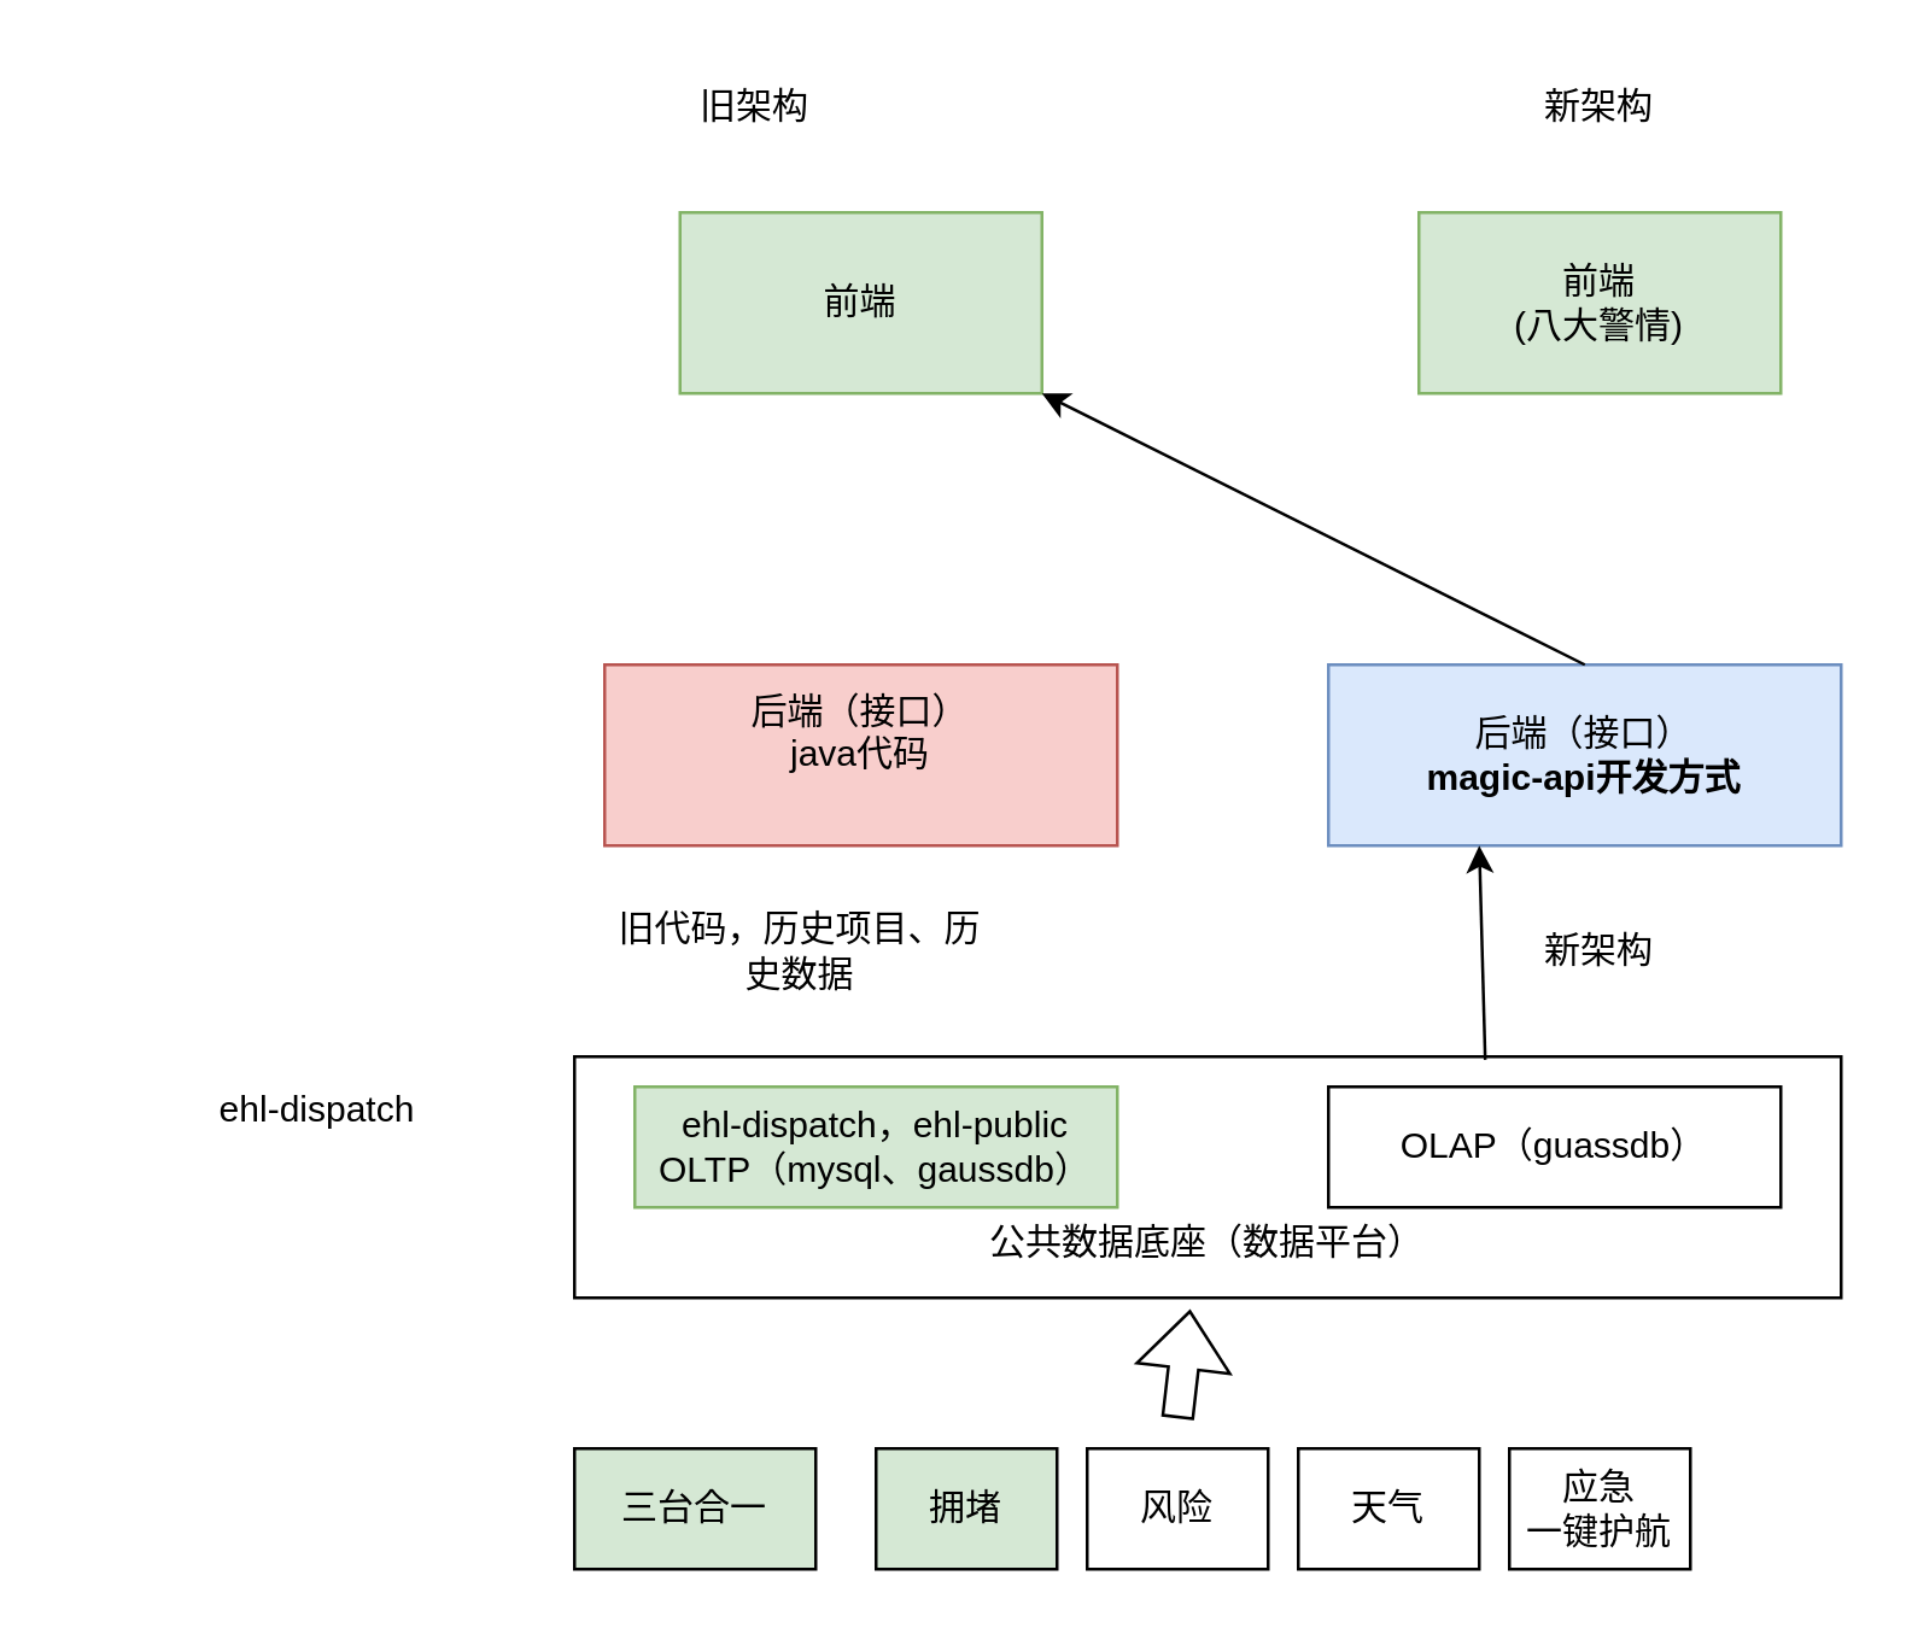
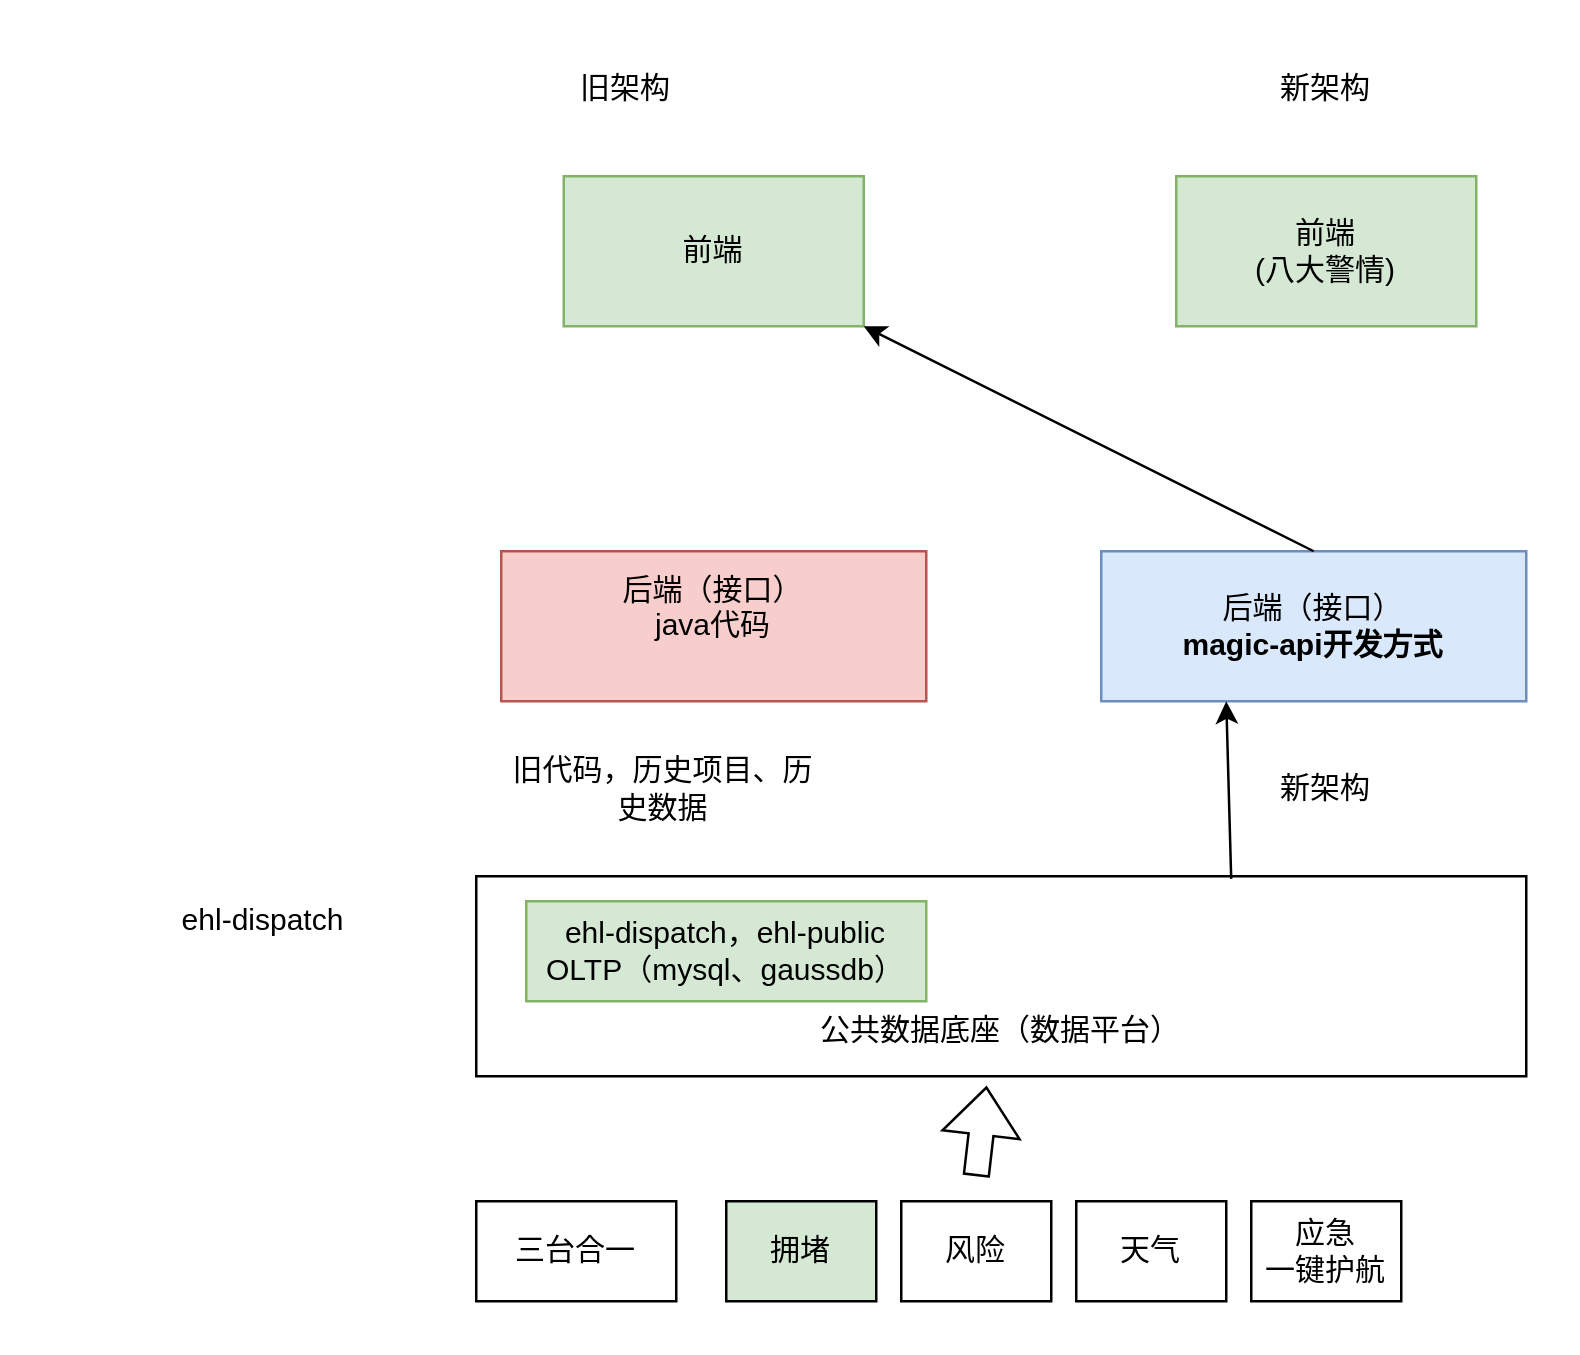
  <mxCell id="0" />
  <mxCell id="1" parent="0" />
  <mxCell id="2" value="后端（接口）&lt;div&gt;java代码&lt;br&gt;&lt;div&gt;&lt;br&gt;&lt;/div&gt;&lt;/div&gt;" style="rounded=0;whiteSpace=wrap;html=1;fillColor=#f8cecc;strokeColor=#b85450;" vertex="1" parent="1"><mxGeometry x="200" y="220" width="170" height="60" as="geometry" /></mxCell>
  <mxCell id="3" value="前端" style="rounded=0;whiteSpace=wrap;html=1;fillColor=#d5e8d4;strokeColor=#82b366;" vertex="1" parent="1"><mxGeometry x="225" y="70" width="120" height="60" as="geometry" /></mxCell>
  <mxCell id="4" value="旧架构" style="text;html=1;align=center;verticalAlign=middle;whiteSpace=wrap;rounded=0;" vertex="1" parent="1"><mxGeometry x="220" y="20" width="60" height="30" as="geometry" /></mxCell>
  <mxCell id="5" value="后端（接口）&lt;div&gt;&lt;b&gt;magic-api开发方式&lt;/b&gt;&lt;/div&gt;" style="rounded=0;whiteSpace=wrap;html=1;fillColor=#dae8fc;strokeColor=#6c8ebf;" vertex="1" parent="1"><mxGeometry x="440" y="220" width="170" height="60" as="geometry" /></mxCell>
  <mxCell id="6" value="前端&lt;div&gt;(八大警情)&lt;/div&gt;" style="rounded=0;whiteSpace=wrap;html=1;fillColor=#d5e8d4;strokeColor=#82b366;" vertex="1" parent="1"><mxGeometry x="470" y="70" width="120" height="60" as="geometry" /></mxCell>
  <mxCell id="7" value="" style="endArrow=classic;html=1;rounded=0;exitX=0.5;exitY=0;exitDx=0;exitDy=0;" edge="1" source="5" target="3" parent="1"><mxGeometry width="50" height="50" relative="1" as="geometry"><mxPoint x="490" y="170" as="sourcePoint" /><mxPoint x="540" y="120" as="targetPoint" /></mxGeometry></mxCell>
  <mxCell id="8" value="旧代码，历史项目、历史数据" style="text;html=1;align=center;verticalAlign=middle;whiteSpace=wrap;rounded=0;" vertex="1" parent="1"><mxGeometry x="200" y="300" width="130" height="30" as="geometry" /></mxCell>
  <mxCell id="9" value="新架构" style="text;html=1;align=center;verticalAlign=middle;whiteSpace=wrap;rounded=0;" vertex="1" parent="1"><mxGeometry x="500" y="20" width="60" height="30" as="geometry" /></mxCell>
  <mxCell id="10" value="新架构" style="text;html=1;align=center;verticalAlign=middle;whiteSpace=wrap;rounded=0;" vertex="1" parent="1"><mxGeometry x="490" y="300" width="80" height="30" as="geometry" /></mxCell>
  <mxCell id="11" value="&lt;div&gt;&lt;br&gt;&lt;/div&gt;&lt;div&gt;&lt;br&gt;&lt;/div&gt;&lt;div&gt;&lt;br&gt;&lt;/div&gt;公共数据底座（数据平台）" style="rounded=0;whiteSpace=wrap;html=1;" vertex="1" parent="1"><mxGeometry x="190" y="350" width="420" height="80" as="geometry" /></mxCell>
- <mxCell id="12" value="三台合一" style="rounded=0;whiteSpace=wrap;html=1;fillColor=#d5e8d4;" vertex="1" parent="1"><mxGeometry x="190" y="480" width="80" height="40" as="geometry" /></mxCell>
+ <mxCell id="12" value="三台合一" style="rounded=0;whiteSpace=wrap;html=1;" vertex="1" parent="1"><mxGeometry x="190" y="480" width="80" height="40" as="geometry" /></mxCell>
  <mxCell id="13" value="拥堵" style="rounded=0;whiteSpace=wrap;html=1;fillColor=#d5e8d4;" vertex="1" parent="1"><mxGeometry x="290" y="480" width="60" height="40" as="geometry" /></mxCell>
  <mxCell id="14" value="风险" style="rounded=0;whiteSpace=wrap;html=1;" vertex="1" parent="1"><mxGeometry x="360" y="480" width="60" height="40" as="geometry" /></mxCell>
  <mxCell id="15" value="天气" style="rounded=0;whiteSpace=wrap;html=1;" vertex="1" parent="1"><mxGeometry x="430" y="480" width="60" height="40" as="geometry" /></mxCell>
  <mxCell id="16" value="应急&lt;div&gt;一键护航&lt;/div&gt;" style="rounded=0;whiteSpace=wrap;html=1;" vertex="1" parent="1"><mxGeometry x="500" y="480" width="60" height="40" as="geometry" /></mxCell>
  <mxCell id="17" value="" style="endArrow=classic;html=1;rounded=0;exitX=0.719;exitY=0.013;exitDx=0;exitDy=0;exitPerimeter=0;" edge="1" parent="1" source="11"><mxGeometry width="50" height="50" relative="1" as="geometry"><mxPoint x="440" y="330" as="sourcePoint" /><mxPoint x="490" y="280" as="targetPoint" /></mxGeometry></mxCell>
  <mxCell id="18" value="" style="shape=flexArrow;endArrow=classic;html=1;rounded=0;entryX=0.486;entryY=1.05;entryDx=0;entryDy=0;entryPerimeter=0;" edge="1" parent="1" target="11"><mxGeometry width="50" height="50" relative="1" as="geometry"><mxPoint x="390" y="470" as="sourcePoint" /><mxPoint x="420" y="440" as="targetPoint" /></mxGeometry></mxCell>
  <mxCell id="19" value="&lt;div&gt;ehl-dispatch，ehl-public&lt;/div&gt;OLTP（mysql、gaussdb）" style="rounded=0;whiteSpace=wrap;html=1;fillColor=#d5e8d4;strokeColor=#82b366;" vertex="1" parent="1"><mxGeometry x="210" y="360" width="160" height="40" as="geometry" /></mxCell>
- <mxCell id="20" value="OLAP（guassdb）" style="rounded=0;whiteSpace=wrap;html=1;" vertex="1" parent="1"><mxGeometry x="440" y="360" width="150" height="40" as="geometry" /></mxCell>
  <mxCell id="21" value="ehl-dispatch&lt;div&gt;&lt;br&gt;&lt;/div&gt;" style="text;html=1;align=center;verticalAlign=middle;whiteSpace=wrap;rounded=0;" vertex="1" parent="1"><mxGeometry x="20" y="360" width="170" height="30" as="geometry" /></mxCell>
